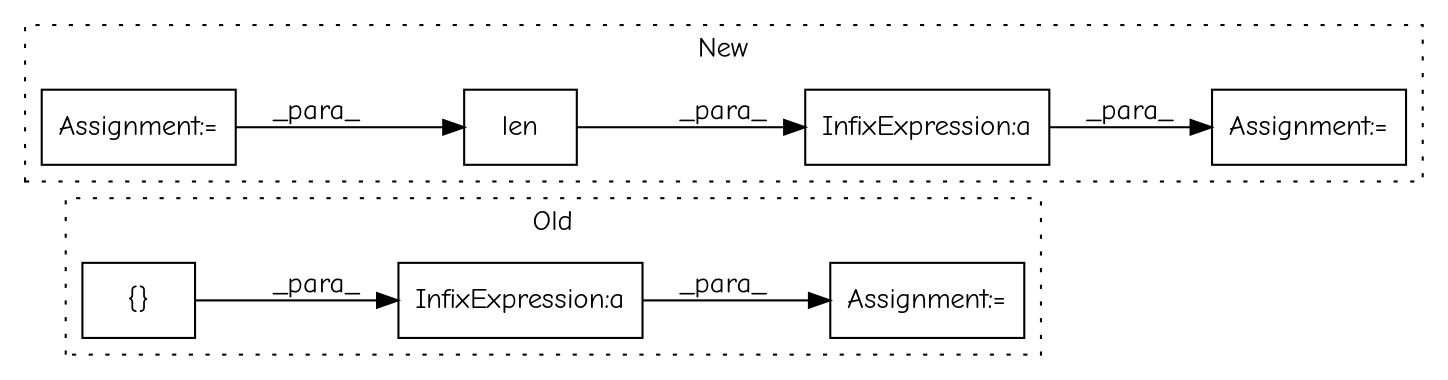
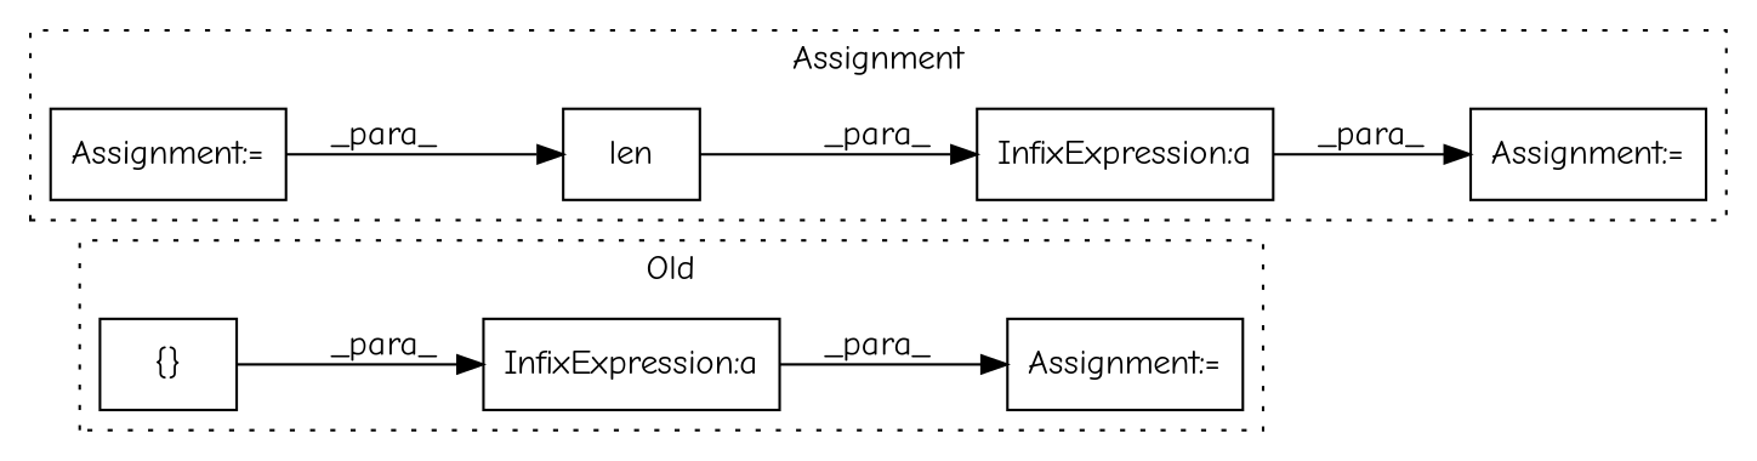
  digraph {
    rankdir=LR
    fontname="Comic Neue"
    node [a=7 l=1 shape=box fontname="Comic Neue"]
    edge [fontname="Comic Neue"]
    n1 [a=4 l="1,1" label="{}" s="8974,8979"]
    n2 [label="Assignment:=" s=8963]
    n3 [a=27 l=3 label="InfixExpression:a" s=8980]
    n4 [a=32 l="4,1" label=len s="10632,10644"]
    n5 [label="Assignment:=" s=10614]
    n6 [a=27 l=3 label="InfixExpression:a" s=10629]
    n7 [label="Assignment:=" s=8544]
    subgraph cluster_1 {
      label=Old
      style=dotted
      n1
      n2
      n3
    }
    subgraph cluster_2 {
-     label=New
+     label=Assignment
      style=dotted
      n4
      n5
      n6
      n7
    }
    n1 -> n3 [label=_para_]
    n3 -> n2 [label=_para_]
    n4 -> n6 [label=_para_]
    n6 -> n5 [label=_para_]
    n7 -> n4 [label=_para_]
  }
